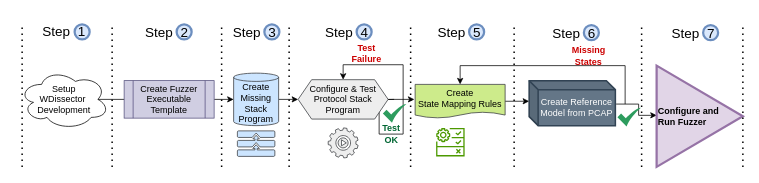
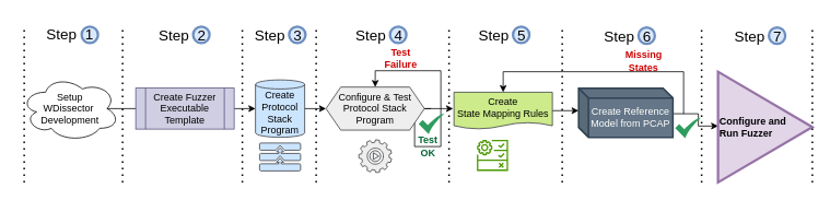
  <mxCell id="0" />
  <mxCell id="1" parent="0" />
  <mxCell id="2" value="" style="endArrow=none;dashed=1;html=1;dashPattern=1 3;strokeWidth=2;rounded=0;fontSize=18;" parent="1" edge="1"><mxGeometry width="50" height="50" relative="1" as="geometry"><mxPoint x="547" y="222" as="sourcePoint" /><mxPoint x="547" y="32" as="targetPoint" /></mxGeometry></mxCell>
  <mxCell id="3" style="edgeStyle=orthogonalEdgeStyle;rounded=0;orthogonalLoop=1;jettySize=auto;html=1;exitX=1;exitY=0.5;exitDx=0;exitDy=0;entryX=0;entryY=0;entryDx=0;entryDy=25;entryPerimeter=0;" parent="1" source="5" edge="1"><mxGeometry relative="1" as="geometry"><mxPoint x="525" y="132" as="sourcePoint" /><mxPoint x="552" y="132" as="targetPoint" /></mxGeometry></mxCell>
  <mxCell id="4" style="edgeStyle=orthogonalEdgeStyle;rounded=0;orthogonalLoop=1;jettySize=auto;html=1;exitX=0.5;exitY=0;exitDx=0;exitDy=0;startArrow=classic;startFill=1;endArrow=none;endFill=0;" parent="1" source="5" edge="1"><mxGeometry relative="1" as="geometry"><mxPoint x="525" y="132" as="targetPoint" /></mxGeometry></mxCell>
  <mxCell id="5" value="&lt;div style=&quot;&quot;&gt;&lt;span&gt;Configure &amp;amp; Test&lt;/span&gt;&lt;/div&gt;&lt;div style=&quot;&quot;&gt;&lt;span&gt;Protocol Stack&lt;/span&gt;&lt;/div&gt;&lt;div style=&quot;&quot;&gt;&lt;span&gt;Program&lt;/span&gt;&lt;/div&gt;" style="shape=hexagon;perimeter=hexagonPerimeter2;whiteSpace=wrap;html=1;fixedSize=1;size=18;align=center;fillColor=#eeeeee;strokeColor=#36393d;" parent="1" vertex="1"><mxGeometry x="397" y="105.75" width="120" height="52.5" as="geometry" /></mxCell>
  <mxCell id="6" value="" style="edgeStyle=orthogonalEdgeStyle;rounded=0;orthogonalLoop=1;jettySize=auto;html=1;exitX=0.875;exitY=0.5;exitDx=0;exitDy=0;exitPerimeter=0;" parent="1" source="7" edge="1"><mxGeometry relative="1" as="geometry"><mxPoint x="185" y="132" as="targetPoint" /></mxGeometry></mxCell>
  <mxCell id="7" value="Setup &lt;br&gt;WDissector&amp;nbsp;&lt;br&gt;Development" style="ellipse;shape=cloud;whiteSpace=wrap;html=1;" parent="1" vertex="1"><mxGeometry x="25" y="92" width="120" height="80" as="geometry" /></mxCell>
  <mxCell id="8" style="edgeStyle=orthogonalEdgeStyle;rounded=0;orthogonalLoop=1;jettySize=auto;html=1;exitX=1;exitY=0.5;exitDx=0;exitDy=0;entryX=0;entryY=0.5;entryDx=0;entryDy=0;entryPerimeter=0;" parent="1" source="9" target="11" edge="1"><mxGeometry relative="1" as="geometry" /></mxCell>
  <mxCell id="9" value="Create Fuzzer Executable&lt;br&gt;Template" style="shape=process;whiteSpace=wrap;html=1;backgroundOutline=1;fillColor=#d0cee2;strokeColor=#56517e;" parent="1" vertex="1"><mxGeometry x="165" y="107" width="120" height="50" as="geometry" /></mxCell>
  <mxCell id="10" style="edgeStyle=orthogonalEdgeStyle;rounded=0;orthogonalLoop=1;jettySize=auto;html=1;exitX=1;exitY=0.5;exitDx=0;exitDy=0;exitPerimeter=0;entryX=0;entryY=0.5;entryDx=0;entryDy=0;" parent="1" source="11" target="5" edge="1"><mxGeometry relative="1" as="geometry"><mxPoint x="401" y="132" as="targetPoint" /></mxGeometry></mxCell>
- <mxCell id="11" value="Create&lt;br&gt;Missing&lt;br&gt;Stack&lt;br&gt;Program" style="shape=cylinder3;whiteSpace=wrap;html=1;boundedLbl=1;backgroundOutline=1;size=5.517;fillColor=#cce5ff;strokeColor=#36393d;" parent="1" vertex="1"><mxGeometry x="311" y="97" width="60" height="70" as="geometry" /></mxCell>
+ <mxCell id="11" value="Create&lt;br&gt;Protocol&lt;br&gt;Stack&lt;br&gt;Program" style="shape=cylinder3;whiteSpace=wrap;html=1;boundedLbl=1;backgroundOutline=1;size=5.517;fillColor=#cce5ff;strokeColor=#36393d;" parent="1" vertex="1"><mxGeometry x="311" y="97" width="60" height="70" as="geometry" /></mxCell>
  <mxCell id="12" value="" style="sketch=0;html=1;aspect=fixed;shadow=0;align=center;verticalAlign=top;shape=mxgraph.gcp2.play_gear;fillColor=#eeeeee;strokeColor=#36393d;" parent="1" vertex="1"><mxGeometry x="437" y="170" width="40" height="40" as="geometry" /></mxCell>
  <mxCell id="13" value="" style="sketch=0;aspect=fixed;pointerEvents=1;shadow=0;dashed=0;html=1;labelPosition=center;verticalLabelPosition=bottom;verticalAlign=top;align=center;shape=mxgraph.mscae.enterprise.protocol_stack;fillColor=#cce5ff;strokeColor=#36393d;" parent="1" vertex="1"><mxGeometry x="316" y="174" width="50" height="34" as="geometry" /></mxCell>
  <mxCell id="14" value="" style="shape=image;html=1;verticalAlign=top;verticalLabelPosition=bottom;labelBackgroundColor=#ffffff;imageAspect=0;aspect=fixed;image=https://cdn2.iconfinder.com/data/icons/essential-web-1-1/50/file-add-plus-create-join-128.png;strokeColor=default;fillColor=default;" parent="1" vertex="1"><mxGeometry x="205" y="172" width="40" height="40" as="geometry" /></mxCell>
  <mxCell id="15" value="" style="shape=image;html=1;verticalAlign=top;verticalLabelPosition=bottom;labelBackgroundColor=#ffffff;imageAspect=0;aspect=fixed;image=https://cdn0.iconfinder.com/data/icons/octicons/1024/terminal-128.png;strokeColor=default;fillColor=default;" parent="1" vertex="1"><mxGeometry x="68.5" y="172" width="39" height="39" as="geometry" /></mxCell>
  <mxCell id="16" value="" style="sketch=0;html=1;aspect=fixed;strokeColor=none;shadow=0;align=center;verticalAlign=top;fillColor=#2D9C5E;shape=mxgraph.gcp2.check" parent="1" vertex="1"><mxGeometry x="510" y="138" width="31.25" height="25" as="geometry" /></mxCell>
  <mxCell id="17" value="Test&lt;br&gt;OK" style="text;html=1;align=center;verticalAlign=middle;resizable=0;points=[];autosize=1;strokeColor=none;fillColor=none;fontStyle=1;fontColor=#006633;" parent="1" vertex="1"><mxGeometry x="501.25" y="163" width="40" height="30" as="geometry" /></mxCell>
  <mxCell id="18" value="" style="shape=image;html=1;verticalAlign=top;verticalLabelPosition=bottom;labelBackgroundColor=#ffffff;imageAspect=0;aspect=fixed;image=https://cdn4.iconfinder.com/data/icons/icocentre-free-icons/114/f-cross_256-128.png" parent="1" vertex="1"><mxGeometry x="516" y="59" width="22" height="22" as="geometry" /></mxCell>
  <mxCell id="19" value="Test&lt;br&gt;Failure" style="text;html=1;align=center;verticalAlign=middle;resizable=0;points=[];autosize=1;strokeColor=none;fillColor=none;fontStyle=1;fontColor=#CC0000;" parent="1" vertex="1"><mxGeometry x="463.25" y="56" width="50" height="30" as="geometry" /></mxCell>
  <mxCell id="20" value="" style="ellipse;whiteSpace=wrap;html=1;strokeWidth=3;fillColor=#dae8fc;strokeColor=#6c8ebf;fontSize=18;" parent="1" vertex="1"><mxGeometry x="99" y="32" width="20" height="20" as="geometry" /></mxCell>
  <mxCell id="21" value="" style="ellipse;whiteSpace=wrap;html=1;strokeWidth=3;fillColor=#dae8fc;strokeColor=#6c8ebf;fontSize=18;" parent="1" vertex="1"><mxGeometry x="235" y="32" width="20" height="20" as="geometry" /></mxCell>
  <mxCell id="22" value="" style="ellipse;whiteSpace=wrap;html=1;strokeWidth=3;fillColor=#dae8fc;strokeColor=#6c8ebf;fontSize=18;" parent="1" vertex="1"><mxGeometry x="352" y="32" width="20" height="20" as="geometry" /></mxCell>
  <mxCell id="23" value="" style="ellipse;whiteSpace=wrap;html=1;strokeWidth=3;fillColor=#dae8fc;strokeColor=#6c8ebf;fontSize=18;" parent="1" vertex="1"><mxGeometry x="475" y="32" width="20" height="20" as="geometry" /></mxCell>
  <mxCell id="24" value="" style="ellipse;whiteSpace=wrap;html=1;strokeWidth=3;fillColor=#dae8fc;strokeColor=#6c8ebf;fontSize=18;" parent="1" vertex="1"><mxGeometry x="625" y="32" width="20" height="20" as="geometry" /></mxCell>
  <mxCell id="25" value="" style="endArrow=none;dashed=1;html=1;dashPattern=1 3;strokeWidth=2;rounded=0;fontSize=18;" parent="1" edge="1"><mxGeometry width="50" height="50" relative="1" as="geometry"><mxPoint x="149" y="222" as="sourcePoint" /><mxPoint x="149" y="32" as="targetPoint" /></mxGeometry></mxCell>
  <mxCell id="26" value="" style="endArrow=none;dashed=1;html=1;dashPattern=1 3;strokeWidth=2;rounded=0;fontSize=18;" parent="1" edge="1"><mxGeometry width="50" height="50" relative="1" as="geometry"><mxPoint x="295" y="222" as="sourcePoint" /><mxPoint x="295" y="32" as="targetPoint" /></mxGeometry></mxCell>
  <mxCell id="27" value="" style="endArrow=none;dashed=1;html=1;dashPattern=1 3;strokeWidth=2;rounded=0;fontSize=18;" parent="1" edge="1"><mxGeometry width="50" height="50" relative="1" as="geometry"><mxPoint x="385" y="222" as="sourcePoint" /><mxPoint x="385" y="32" as="targetPoint" /></mxGeometry></mxCell>
  <mxCell id="28" value="Step  1" style="fontColor=default;fontStyle=0;rounded=1;overflow=hidden;spacing=10;fontSize=18;strokeWidth=3;fillColor=none;strokeColor=none;" parent="1" vertex="1"><mxGeometry x="20" y="20" width="130" height="40" as="geometry" /></mxCell>
  <mxCell id="29" value="Step  2" style="fontColor=default;fontStyle=0;rounded=1;overflow=hidden;spacing=10;fontSize=18;strokeWidth=3;fillColor=none;strokeColor=none;" parent="1" vertex="1"><mxGeometry x="157" y="21" width="130" height="40" as="geometry" /></mxCell>
  <mxCell id="30" value="Step  3" style="fontColor=default;fontStyle=0;rounded=1;overflow=hidden;spacing=10;fontSize=18;strokeWidth=3;fillColor=none;strokeColor=none;" parent="1" vertex="1"><mxGeometry x="300" y="21" width="78" height="40" as="geometry" /></mxCell>
  <mxCell id="31" value="Step  4" style="fontColor=default;fontStyle=0;rounded=1;overflow=hidden;spacing=10;fontSize=18;strokeWidth=3;fillColor=none;strokeColor=none;" parent="1" vertex="1"><mxGeometry x="423" y="21" width="78" height="40" as="geometry" /></mxCell>
  <mxCell id="32" value="Step  5" style="fontColor=default;fontStyle=0;rounded=1;overflow=hidden;spacing=10;fontSize=18;strokeWidth=3;fillColor=none;strokeColor=none;" parent="1" vertex="1"><mxGeometry x="573" y="21" width="78" height="40" as="geometry" /></mxCell>
  <mxCell id="33" value="" style="endArrow=none;dashed=1;html=1;dashPattern=1 3;strokeWidth=2;rounded=0;fontSize=18;" parent="1" edge="1"><mxGeometry width="50" height="50" relative="1" as="geometry"><mxPoint x="29" y="222" as="sourcePoint" /><mxPoint x="29" y="32" as="targetPoint" /></mxGeometry></mxCell>
  <mxCell id="34" value="Create Reference&lt;br&gt;Model from PCAP" style="shape=cube;whiteSpace=wrap;html=1;boundedLbl=1;backgroundOutline=1;darkOpacity=0.05;darkOpacity2=0.1;strokeColor=#314354;fillColor=#647687;size=12;fontColor=#ffffff;strokeWidth=2;fontStyle=0;connectable=0;allowArrows=0;" vertex="1" parent="1"><mxGeometry x="705" y="107" width="115" height="60" as="geometry" /></mxCell>
  <mxCell id="35" value="" style="shape=image;html=1;verticalAlign=top;verticalLabelPosition=bottom;labelBackgroundColor=#ffffff;imageAspect=0;aspect=fixed;image=https://cdn4.iconfinder.com/data/icons/evil-icons-user-interface/64/share-128.png;strokeColor=default;fillColor=default;" vertex="1" parent="1"><mxGeometry x="740" y="167" width="50" height="50" as="geometry" /></mxCell>
  <mxCell id="36" style="edgeStyle=orthogonalEdgeStyle;rounded=0;orthogonalLoop=1;jettySize=auto;html=1;exitX=1;exitY=0.5;exitDx=0;exitDy=0;" edge="1" parent="1" source="37"><mxGeometry relative="1" as="geometry"><mxPoint x="705" y="134.442" as="targetPoint" /></mxGeometry></mxCell>
  <mxCell id="37" value="Create &lt;br&gt;State Mapping Rules" style="shape=document;whiteSpace=wrap;html=1;boundedLbl=1;size=0.182;fillColor=#cdeb8b;strokeColor=#36393d;" vertex="1" parent="1"><mxGeometry x="553" y="112" width="120" height="45" as="geometry" /></mxCell>
  <mxCell id="38" value="" style="sketch=0;outlineConnect=0;fillColor=#4D9900;strokeColor=#36393d;dashed=0;verticalLabelPosition=bottom;verticalAlign=top;align=center;html=1;fontSize=12;fontStyle=0;aspect=fixed;pointerEvents=1;shape=mxgraph.aws4.waf_managed_rule;" vertex="1" parent="1"><mxGeometry x="581" y="170" width="38" height="38" as="geometry" /></mxCell>
  <mxCell id="39" value="" style="shape=image;html=1;verticalAlign=top;verticalLabelPosition=bottom;labelBackgroundColor=#ffffff;imageAspect=0;aspect=fixed;image=https://cdn1.iconfinder.com/data/icons/seo-and-web-development-6/32/development_search_magnifier_magnifying_glass_loupe-67-128.png;fillColor=#4D9900;" vertex="1" parent="1"><mxGeometry x="623" y="175" width="28" height="28" as="geometry" /></mxCell>
  <mxCell id="40" value="" style="endArrow=none;dashed=1;html=1;dashPattern=1 3;strokeWidth=2;rounded=0;fontSize=18;" edge="1" parent="1"><mxGeometry width="50" height="50" relative="1" as="geometry"><mxPoint x="685" y="222" as="sourcePoint" /><mxPoint x="685" y="32" as="targetPoint" /></mxGeometry></mxCell>
  <mxCell id="41" value="" style="ellipse;whiteSpace=wrap;html=1;strokeWidth=3;fillColor=#dae8fc;strokeColor=#6c8ebf;fontSize=18;" vertex="1" parent="1"><mxGeometry x="778" y="33" width="20" height="20" as="geometry" /></mxCell>
  <mxCell id="42" value="Step  6" style="fontColor=default;fontStyle=0;rounded=1;overflow=hidden;spacing=10;fontSize=18;strokeWidth=3;fillColor=none;strokeColor=none;" vertex="1" parent="1"><mxGeometry x="726" y="22" width="78" height="40" as="geometry" /></mxCell>
  <mxCell id="43" style="edgeStyle=orthogonalEdgeStyle;rounded=0;orthogonalLoop=1;jettySize=auto;html=1;exitX=1;exitY=0.5;exitDx=0;exitDy=0;entryX=0.001;entryY=0.491;entryDx=0;entryDy=0;entryPerimeter=0;" edge="1" parent="1" target="49"><mxGeometry relative="1" as="geometry"><mxPoint x="821" y="138.25" as="sourcePoint" /><mxPoint x="860" y="138" as="targetPoint" /><Array as="points"><mxPoint x="851" y="138" /></Array></mxGeometry></mxCell>
  <mxCell id="44" style="edgeStyle=orthogonalEdgeStyle;rounded=0;orthogonalLoop=1;jettySize=auto;html=1;exitX=0.5;exitY=0;exitDx=0;exitDy=0;startArrow=classic;startFill=1;endArrow=none;endFill=0;" edge="1" parent="1" source="37"><mxGeometry relative="1" as="geometry"><mxPoint x="833" y="138.25" as="targetPoint" /><mxPoint x="765" y="112" as="sourcePoint" /><Array as="points"><mxPoint x="613" y="87" /><mxPoint x="833" y="87" /></Array></mxGeometry></mxCell>
  <mxCell id="45" value="" style="sketch=0;html=1;aspect=fixed;strokeColor=none;shadow=0;align=center;verticalAlign=top;fillColor=#2D9C5E;shape=mxgraph.gcp2.check" vertex="1" parent="1"><mxGeometry x="822.75" y="143" width="31.25" height="25" as="geometry" /></mxCell>
  <mxCell id="46" value="" style="shape=image;html=1;verticalAlign=top;verticalLabelPosition=bottom;labelBackgroundColor=#ffffff;imageAspect=0;aspect=fixed;image=https://cdn4.iconfinder.com/data/icons/icocentre-free-icons/114/f-cross_256-128.png" vertex="1" parent="1"><mxGeometry x="811.75" y="62" width="22" height="22" as="geometry" /></mxCell>
  <mxCell id="47" value="Missing&lt;br&gt;States" style="text;html=1;align=center;verticalAlign=middle;resizable=0;points=[];autosize=1;strokeColor=none;fillColor=none;fontStyle=1;fontColor=#CC0000;" vertex="1" parent="1"><mxGeometry x="754" y="56" width="60" height="35" as="geometry" /></mxCell>
  <mxCell id="48" value="" style="endArrow=none;dashed=1;html=1;dashPattern=1 3;strokeWidth=2;rounded=0;fontSize=18;" edge="1" parent="1"><mxGeometry width="50" height="50" relative="1" as="geometry"><mxPoint x="855" y="222" as="sourcePoint" /><mxPoint x="855" y="32" as="targetPoint" /></mxGeometry></mxCell>
  <mxCell id="49" value="Configure and&lt;br&gt;Run Fuzzer" style="triangle;whiteSpace=wrap;html=1;align=left;fillColor=#e1d5e7;strokeColor=#9673a6;fontStyle=1;strokeWidth=3;" vertex="1" parent="1"><mxGeometry x="875" y="87" width="115" height="135" as="geometry" /></mxCell>
  <mxCell id="50" value="" style="endArrow=none;dashed=1;html=1;dashPattern=1 3;strokeWidth=2;rounded=0;fontSize=18;" edge="1" parent="1"><mxGeometry width="50" height="50" relative="1" as="geometry"><mxPoint x="990" y="222" as="sourcePoint" /><mxPoint x="990" y="32" as="targetPoint" /></mxGeometry></mxCell>
  <mxCell id="51" value="" style="ellipse;whiteSpace=wrap;html=1;strokeWidth=3;fillColor=#dae8fc;strokeColor=#6c8ebf;fontSize=18;" vertex="1" parent="1"><mxGeometry x="937" y="33" width="20" height="20" as="geometry" /></mxCell>
  <mxCell id="52" value="Step  7" style="fontColor=default;fontStyle=0;rounded=1;overflow=hidden;spacing=10;fontSize=18;strokeWidth=3;fillColor=none;strokeColor=none;" vertex="1" parent="1"><mxGeometry x="885" y="22" width="78" height="40" as="geometry" /></mxCell>
